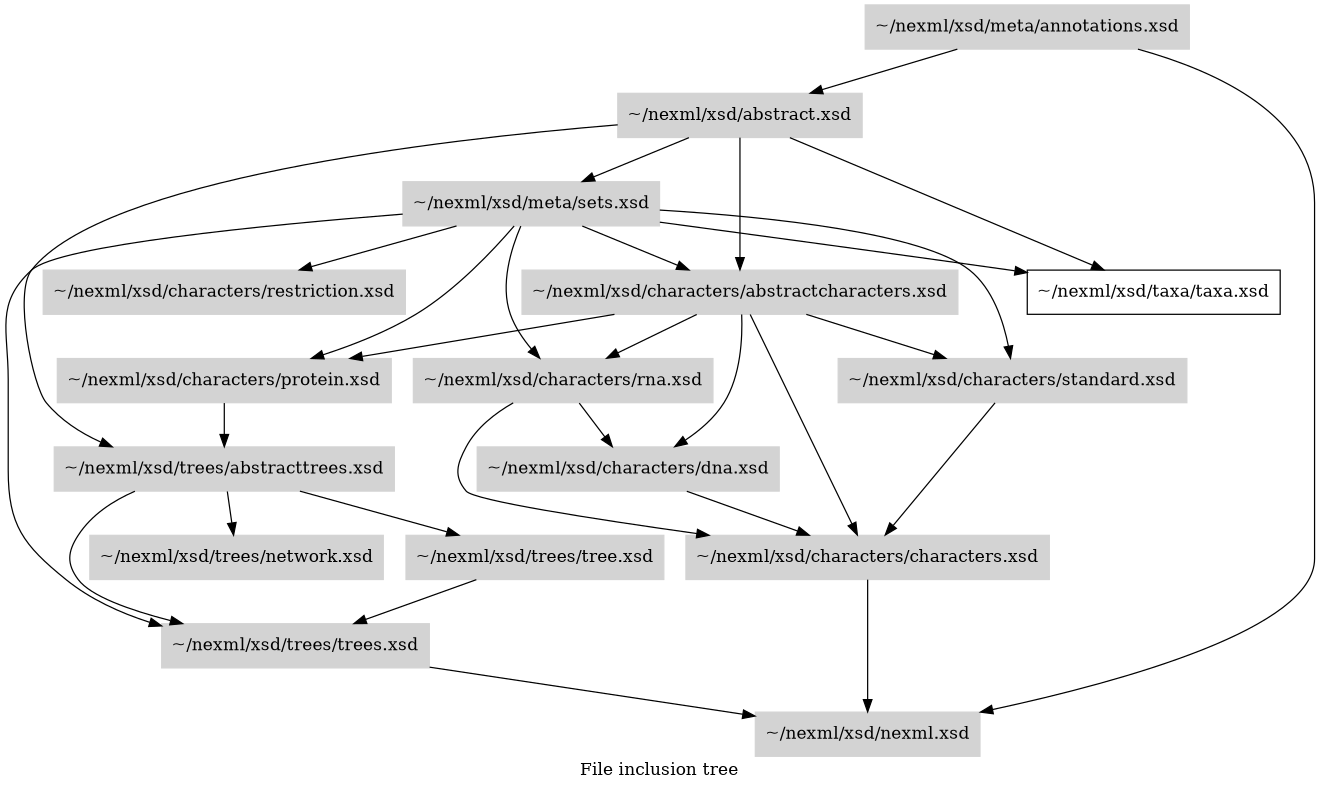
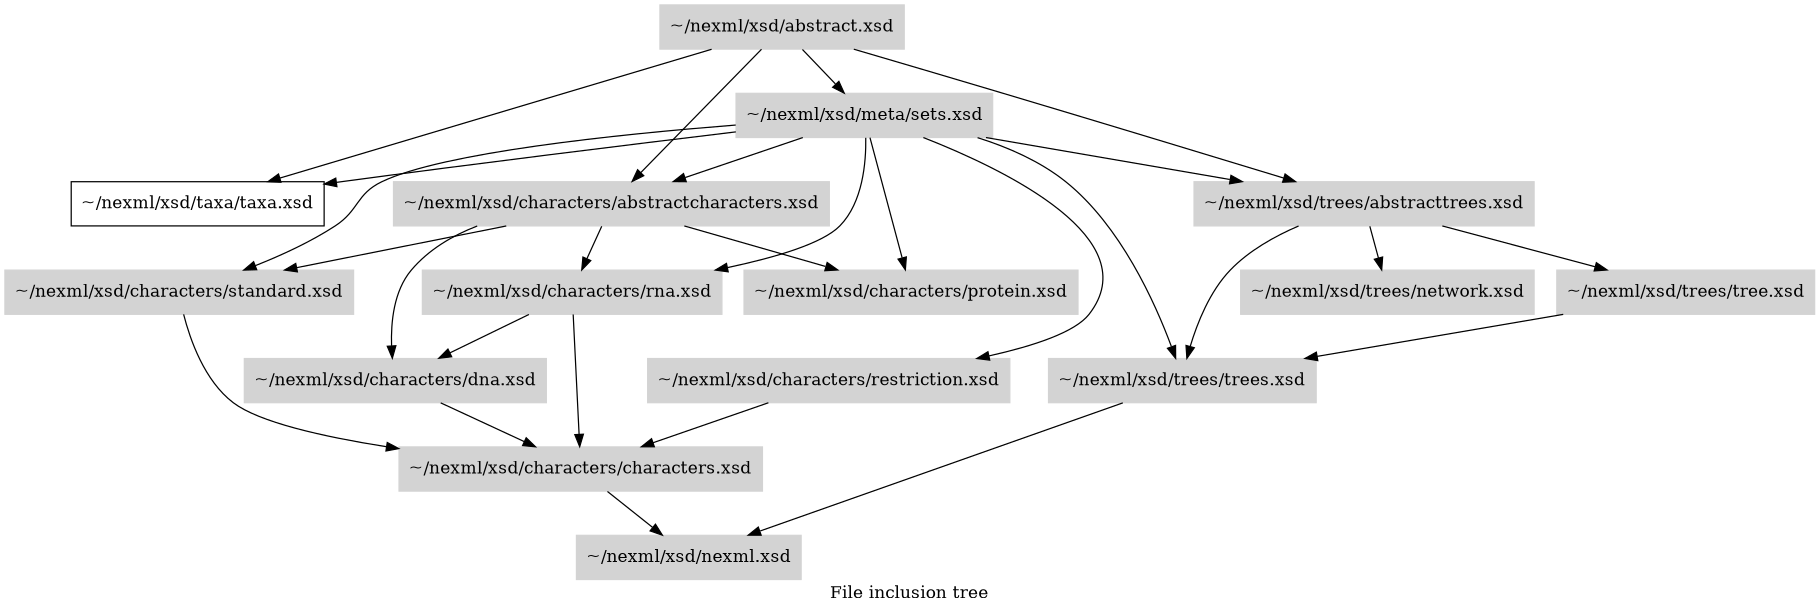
  digraph {
    label="File inclusion tree"
    node [color=lightgrey shape=box style=filled]
    "~/nexml/xsd/abstract.xsd"
    "~/nexml/xsd/characters/abstractcharacters.xsd"
    "~/nexml/xsd/meta/sets.xsd"
    "~/nexml/xsd/taxa/taxa.xsd" [color="" style=""]
    "~/nexml/xsd/trees/abstracttrees.xsd"
    "~/nexml/xsd/characters/dna.xsd"
    "~/nexml/xsd/characters/protein.xsd"
    "~/nexml/xsd/characters/rna.xsd"
    "~/nexml/xsd/characters/standard.xsd"
    "~/nexml/xsd/characters/restriction.xsd"
    "~/nexml/xsd/trees/trees.xsd"
    "~/nexml/xsd/trees/network.xsd"
    "~/nexml/xsd/trees/tree.xsd"
-   "~/nexml/xsd/meta/annotations.xsd"
    "~/nexml/xsd/nexml.xsd"
    "~/nexml/xsd/characters/characters.xsd"
    "~/nexml/xsd/abstract.xsd" -> "~/nexml/xsd/characters/abstractcharacters.xsd"
    "~/nexml/xsd/abstract.xsd" -> "~/nexml/xsd/meta/sets.xsd"
    "~/nexml/xsd/abstract.xsd" -> "~/nexml/xsd/taxa/taxa.xsd"
    "~/nexml/xsd/abstract.xsd" -> "~/nexml/xsd/trees/abstracttrees.xsd"
    "~/nexml/xsd/characters/abstractcharacters.xsd" -> "~/nexml/xsd/characters/dna.xsd"
    "~/nexml/xsd/characters/abstractcharacters.xsd" -> "~/nexml/xsd/characters/protein.xsd"
    "~/nexml/xsd/characters/abstractcharacters.xsd" -> "~/nexml/xsd/characters/rna.xsd"
    "~/nexml/xsd/characters/abstractcharacters.xsd" -> "~/nexml/xsd/characters/standard.xsd"
    "~/nexml/xsd/meta/sets.xsd" -> "~/nexml/xsd/characters/abstractcharacters.xsd"
    "~/nexml/xsd/meta/sets.xsd" -> "~/nexml/xsd/taxa/taxa.xsd"
-   "~/nexml/xsd/characters/protein.xsd" -> "~/nexml/xsd/trees/abstracttrees.xsd"
+   "~/nexml/xsd/meta/sets.xsd" -> "~/nexml/xsd/trees/abstracttrees.xsd"
    "~/nexml/xsd/meta/sets.xsd" -> "~/nexml/xsd/characters/protein.xsd"
    "~/nexml/xsd/meta/sets.xsd" -> "~/nexml/xsd/characters/rna.xsd"
    "~/nexml/xsd/meta/sets.xsd" -> "~/nexml/xsd/characters/standard.xsd"
    "~/nexml/xsd/meta/sets.xsd" -> "~/nexml/xsd/characters/restriction.xsd"
    "~/nexml/xsd/meta/sets.xsd" -> "~/nexml/xsd/trees/trees.xsd"
    "~/nexml/xsd/trees/abstracttrees.xsd" -> "~/nexml/xsd/trees/trees.xsd"
    "~/nexml/xsd/trees/abstracttrees.xsd" -> "~/nexml/xsd/trees/network.xsd"
    "~/nexml/xsd/trees/abstracttrees.xsd" -> "~/nexml/xsd/trees/tree.xsd"
    "~/nexml/xsd/characters/dna.xsd" -> "~/nexml/xsd/characters/characters.xsd"
    "~/nexml/xsd/characters/rna.xsd" -> "~/nexml/xsd/characters/dna.xsd"
    "~/nexml/xsd/characters/rna.xsd" -> "~/nexml/xsd/characters/characters.xsd"
    "~/nexml/xsd/characters/standard.xsd" -> "~/nexml/xsd/characters/characters.xsd"
-   "~/nexml/xsd/characters/abstractcharacters.xsd" -> "~/nexml/xsd/characters/characters.xsd"
+   "~/nexml/xsd/characters/restriction.xsd" -> "~/nexml/xsd/characters/characters.xsd"
    "~/nexml/xsd/trees/trees.xsd" -> "~/nexml/xsd/nexml.xsd"
    "~/nexml/xsd/trees/tree.xsd" -> "~/nexml/xsd/trees/trees.xsd"
-   "~/nexml/xsd/meta/annotations.xsd" -> "~/nexml/xsd/abstract.xsd"
-   "~/nexml/xsd/meta/annotations.xsd" -> "~/nexml/xsd/nexml.xsd"
    "~/nexml/xsd/characters/characters.xsd" -> "~/nexml/xsd/nexml.xsd"
  }
